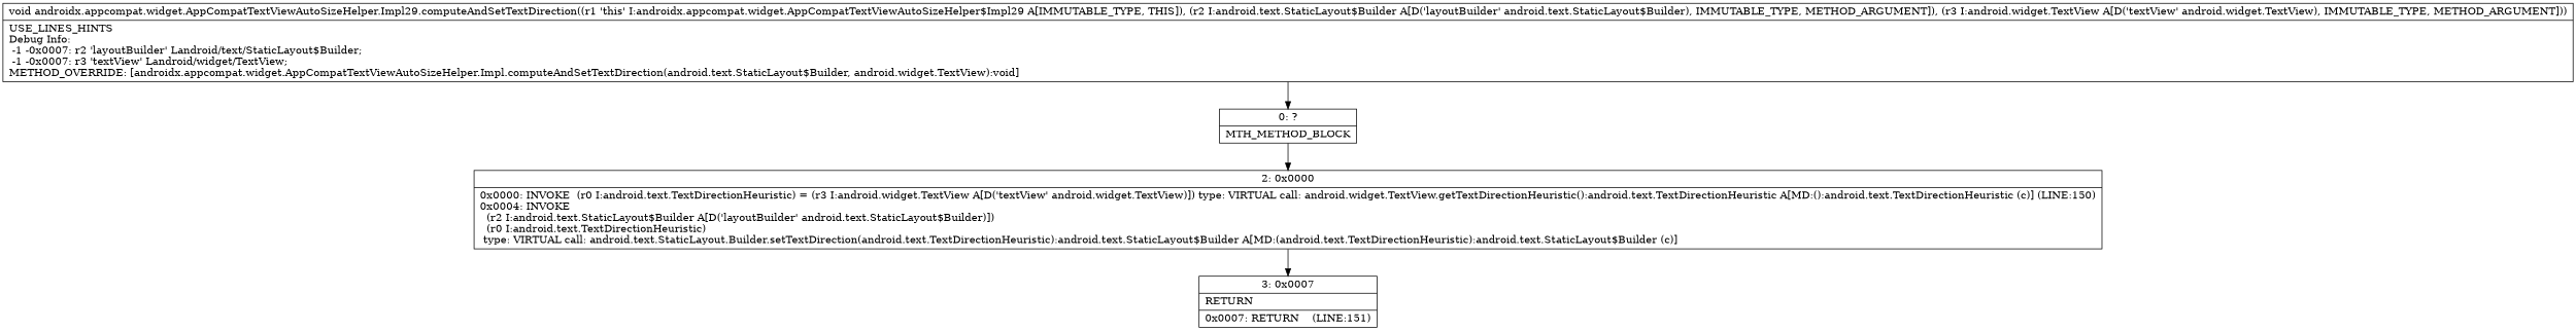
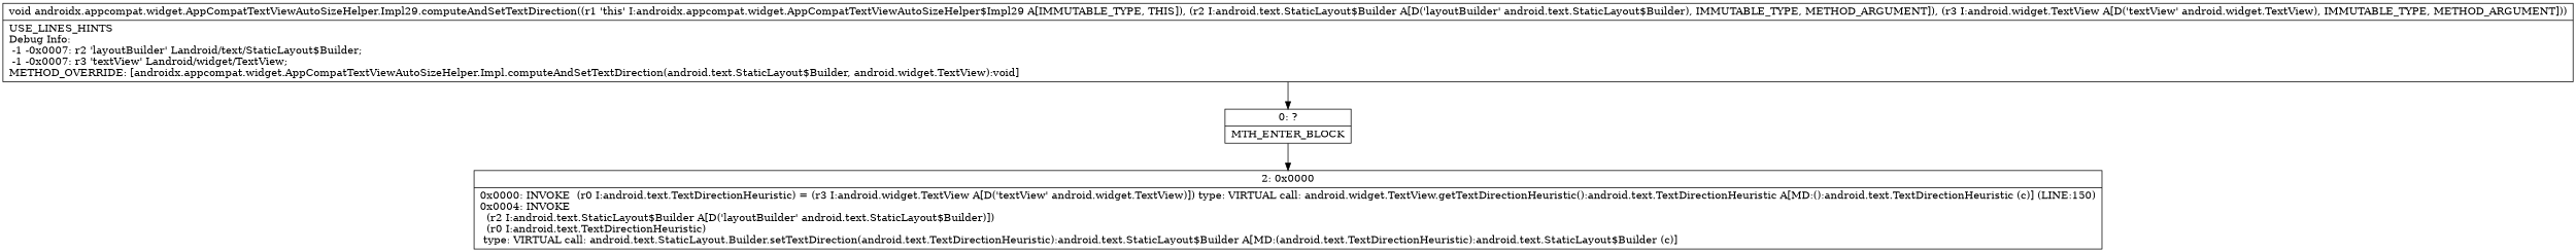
  digraph {
    node [shape=record]
-   n1 [label="{0\:\ ?|MTH_METHOD_BLOCK\l}"]
+   n1 [label="{0\:\ ?|MTH_ENTER_BLOCK\l}"]
    n2 [label="{2\:\ 0x0000|0x0000: INVOKE  (r0 I:android.text.TextDirectionHeuristic) = (r3 I:android.widget.TextView A[D('textView' android.widget.TextView)]) type: VIRTUAL call: android.widget.TextView.getTextDirectionHeuristic():android.text.TextDirectionHeuristic A[MD:():android.text.TextDirectionHeuristic (c)] (LINE:150)\l0x0004: INVOKE  \l  (r2 I:android.text.StaticLayout$Builder A[D('layoutBuilder' android.text.StaticLayout$Builder)])\l  (r0 I:android.text.TextDirectionHeuristic)\l type: VIRTUAL call: android.text.StaticLayout.Builder.setTextDirection(android.text.TextDirectionHeuristic):android.text.StaticLayout$Builder A[MD:(android.text.TextDirectionHeuristic):android.text.StaticLayout$Builder (c)]\l}"]
-   n3 [label="{3\:\ 0x0007|RETURN\l|0x0007: RETURN    (LINE:151)\l}"]
    n4 [label="{void androidx.appcompat.widget.AppCompatTextViewAutoSizeHelper.Impl29.computeAndSetTextDirection((r1 'this' I:androidx.appcompat.widget.AppCompatTextViewAutoSizeHelper$Impl29 A[IMMUTABLE_TYPE, THIS]), (r2 I:android.text.StaticLayout$Builder A[D('layoutBuilder' android.text.StaticLayout$Builder), IMMUTABLE_TYPE, METHOD_ARGUMENT]), (r3 I:android.widget.TextView A[D('textView' android.widget.TextView), IMMUTABLE_TYPE, METHOD_ARGUMENT]))  | USE_LINES_HINTS\lDebug Info:\l  \-1 \-0x0007: r2 'layoutBuilder' Landroid\/text\/StaticLayout$Builder;\l  \-1 \-0x0007: r3 'textView' Landroid\/widget\/TextView;\lMETHOD_OVERRIDE: [androidx.appcompat.widget.AppCompatTextViewAutoSizeHelper.Impl.computeAndSetTextDirection(android.text.StaticLayout$Builder, android.widget.TextView):void]\l}"]
    n1 -> n2
-   n2 -> n3
    n4 -> n1
  }
